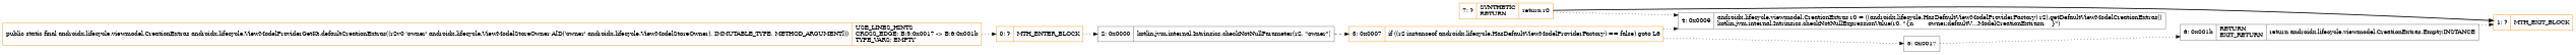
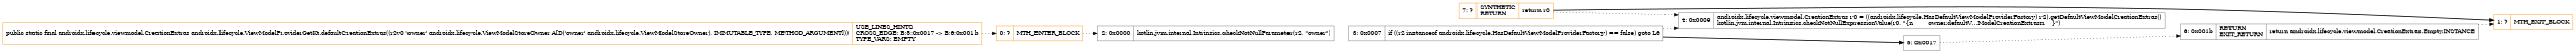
  digraph {
    rankdir=LR
    node [color=gray40 shape=record]
    edge [style=dotted]
    n1 [color=darkorange label="{0\:\ ?|MTH_ENTER_BLOCK\l}"]
    n2 [label="{2\:\ 0x0000|kotlin.jvm.internal.Intrinsics.checkNotNullParameter(r2, \"owner\")\l}"]
-   n3 [color=darkorange label="{3\:\ 0x0007|if ((r2 instanceof androidx.lifecycle.HasDefaultViewModelProviderFactory) == false) goto L6\l}"]
+   n3 [label="{3\:\ 0x0007|if ((r2 instanceof androidx.lifecycle.HasDefaultViewModelProviderFactory) == false) goto L6\l}"]
    n4 [label="{4\:\ 0x0009|androidx.lifecycle.viewmodel.CreationExtras r0 = ((androidx.lifecycle.HasDefaultViewModelProviderFactory) r2).getDefaultViewModelCreationExtras()\lkotlin.jvm.internal.Intrinsics.checkNotNullExpressionValue(r0, \"\{n        owner.defaultV…ModelCreationExtrasn    \}\")\l}"]
    n5 [label="{5\:\ 0x0017}"]
    n6 [label="{6\:\ 0x001b|RETURN\lEXIT_RETURN\l|return androidx.lifecycle.viewmodel.CreationExtras.Empty.INSTANCE\l}"]
    n7 [color=darkorange label="{7\:\ ?|SYNTHETIC\lRETURN\l|return r0\l}"]
    n8 [color=darkorange label="{1\:\ ?|MTH_EXIT_BLOCK\l}"]
    n9 [color=darkorange label="{public static final androidx.lifecycle.viewmodel.CreationExtras androidx.lifecycle.ViewModelProviderGetKt.defaultCreationExtras((r2v0 'owner' androidx.lifecycle.ViewModelStoreOwner A[D('owner' androidx.lifecycle.ViewModelStoreOwner), IMMUTABLE_TYPE, METHOD_ARGUMENT]))  | USE_LINES_HINTS\lCROSS_EDGE: B:5:0x0017 \-\> B:6:0x001b\lTYPE_VARS: EMPTY\l}"]
    n1 -> n2
-   n2 -> n3 [style=dashed]
    n3 -> n4
-   n3 -> n5
+   n3 -> n5 [style=bold]
    n5 -> n6
    n6 -> n8
    n7 -> n4
    n7 -> n8 [style=bold]
    n9 -> n1
  }
